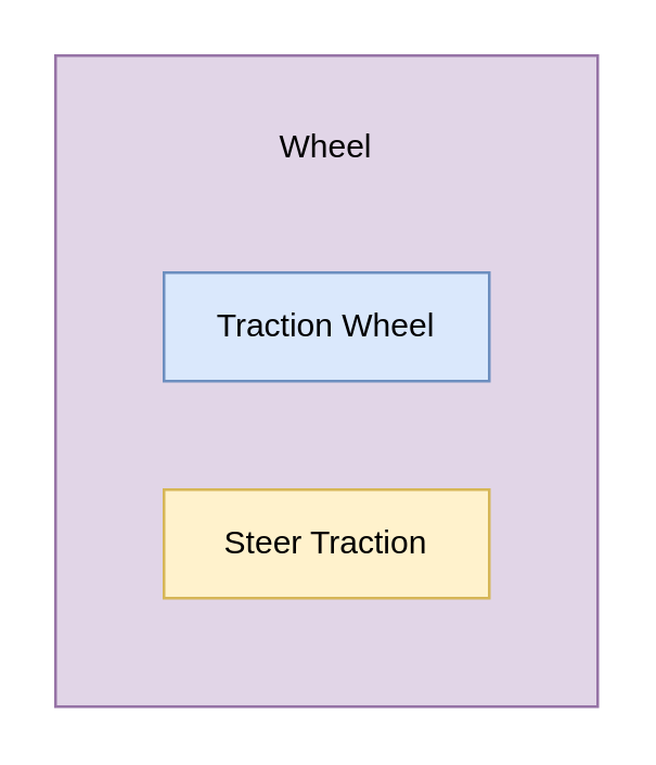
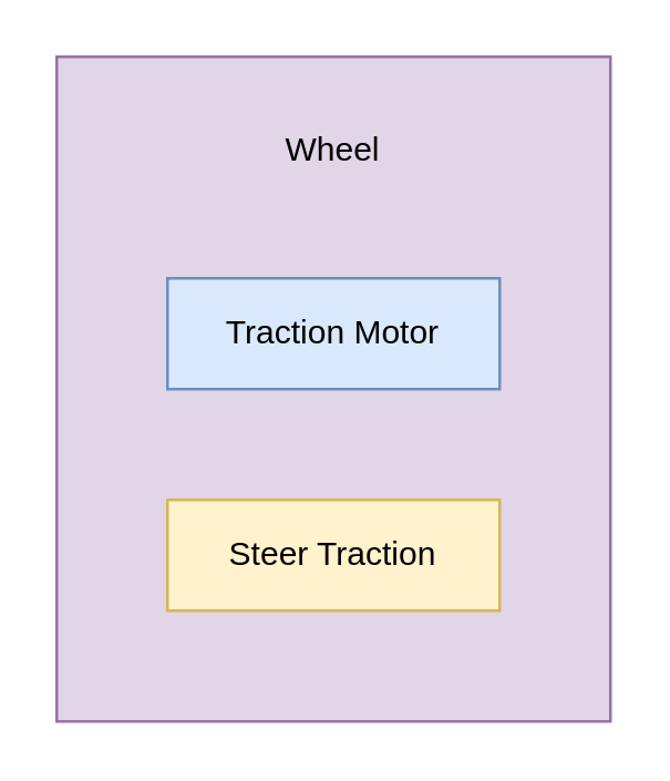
  <mxCell id="0" />
  <mxCell id="1" parent="0" />
  <mxCell id="2" value="Wheel&lt;br&gt;&lt;br&gt;&lt;br&gt;&lt;br&gt;&lt;br&gt;&lt;br&gt;&lt;br&gt;&lt;br&gt;&lt;br&gt;&lt;br&gt;&lt;br&gt;&lt;br&gt;&lt;br&gt;" style="rounded=0;whiteSpace=wrap;html=1;fillColor=#e1d5e7;strokeColor=#9673a6;" vertex="1" parent="1"><mxGeometry x="20" y="20" width="200" height="240" as="geometry" /></mxCell>
- <mxCell id="3" value="Traction Wheel" style="rounded=0;whiteSpace=wrap;html=1;fillColor=#dae8fc;strokeColor=#6c8ebf;" vertex="1" parent="1"><mxGeometry x="60" y="100" width="120" height="40" as="geometry" /></mxCell>
+ <mxCell id="3" value="Traction Motor" style="rounded=0;whiteSpace=wrap;html=1;fillColor=#dae8fc;strokeColor=#6c8ebf;" vertex="1" parent="1"><mxGeometry x="60" y="100" width="120" height="40" as="geometry" /></mxCell>
  <mxCell id="4" value="Steer Traction" style="rounded=0;whiteSpace=wrap;html=1;fillColor=#fff2cc;strokeColor=#d6b656;" vertex="1" parent="1"><mxGeometry x="60" y="180" width="120" height="40" as="geometry" /></mxCell>
